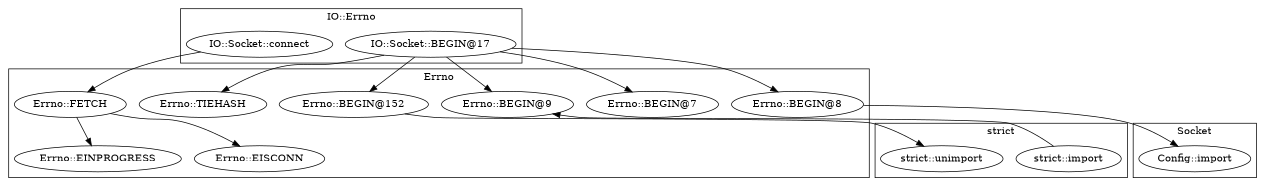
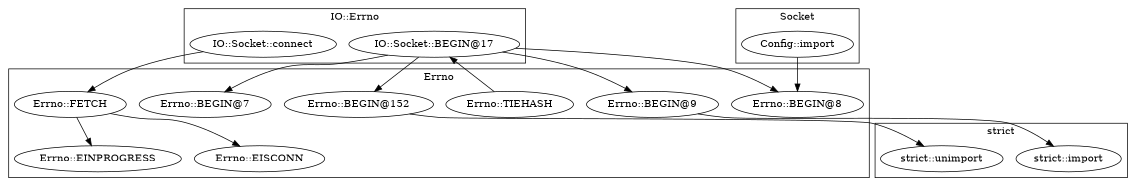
  digraph {
    n1 [label="Errno::BEGIN@152"]
    "Errno::BEGIN@7"
    "Errno::EINPROGRESS"
    "Errno::BEGIN@8"
    "Errno::BEGIN@9"
    "Errno::EISCONN"
    "Errno::TIEHASH"
    "Errno::FETCH"
    "Config::import"
    "strict::import"
    "strict::unimport"
    "IO::Socket::BEGIN@17"
    "IO::Socket::connect"
    subgraph cluster_1 {
      label=Errno
      n1
      "Errno::BEGIN@7"
      "Errno::EINPROGRESS"
      "Errno::BEGIN@8"
      "Errno::BEGIN@9"
      "Errno::EISCONN"
      "Errno::TIEHASH"
      "Errno::FETCH"
    }
    subgraph cluster_2 {
      label=Socket
      "Config::import"
    }
    subgraph cluster_3 {
      label="strict"
      "strict::import"
      "strict::unimport"
    }
    subgraph cluster_4 {
      label="IO::Errno"
      "IO::Socket::BEGIN@17"
      "IO::Socket::connect"
    }
    n1 -> "strict::unimport"
-   "Errno::BEGIN@8" -> "Config::import"
-   "strict::import" -> "Errno::BEGIN@9"
+   "Config::import" -> "Errno::BEGIN@8"
+   "Errno::BEGIN@9" -> "strict::import"
    "Errno::FETCH" -> "Errno::EINPROGRESS"
    "Errno::FETCH" -> "Errno::EISCONN"
    "IO::Socket::BEGIN@17" -> n1
    "IO::Socket::BEGIN@17" -> "Errno::BEGIN@7"
    "IO::Socket::BEGIN@17" -> "Errno::BEGIN@8"
    "IO::Socket::BEGIN@17" -> "Errno::BEGIN@9"
-   "IO::Socket::BEGIN@17" -> "Errno::TIEHASH"
+   "Errno::TIEHASH" -> "IO::Socket::BEGIN@17"
    "IO::Socket::connect" -> "Errno::FETCH"
  }
